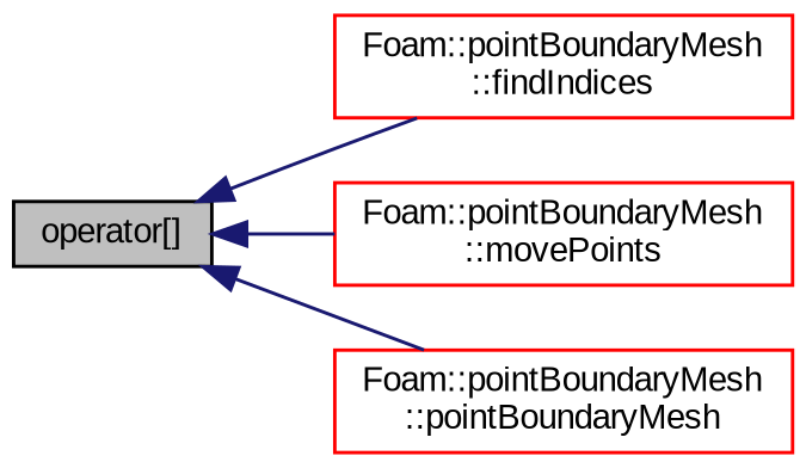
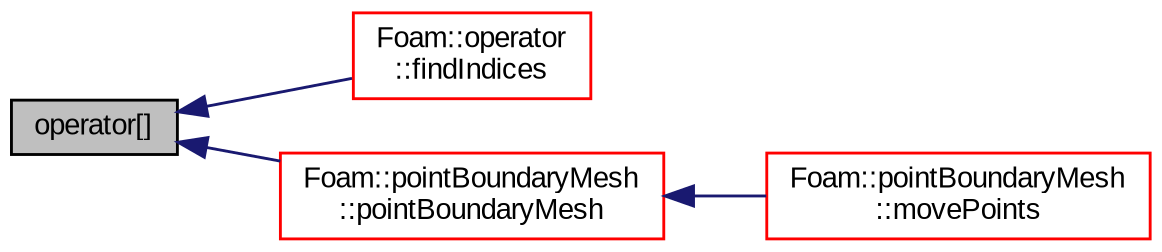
  digraph {
    fontname="Liberation Sans"
    rankdir=LR
    node [color=red fontname="Liberation Sans" fontsize=10 shape=record]
    edge [color=midnightblue dir=back fontname="Liberation Sans" fontsize=10 labelfontname=FreeSans labelfontsize=10 style=solid]
    n1 [color=black fillcolor=grey75 fontcolor=black height=0.2 label="operator[]" style=filled width=0.4]
-   n2 [height=0.2 label="Foam::pointBoundaryMesh\l::findIndices" width=0.4]
+   n2 [height=0.2 label="Foam::operator\l::findIndices" width=0.4]
    n3 [height=0.2 label="Foam::pointBoundaryMesh\l::movePoints" width=0.4]
    n4 [height=0.2 label="Foam::pointBoundaryMesh\l::pointBoundaryMesh" width=0.4]
    n1 -> n2
-   n1 -> n3
+   n4 -> n3
    n1 -> n4
  }
